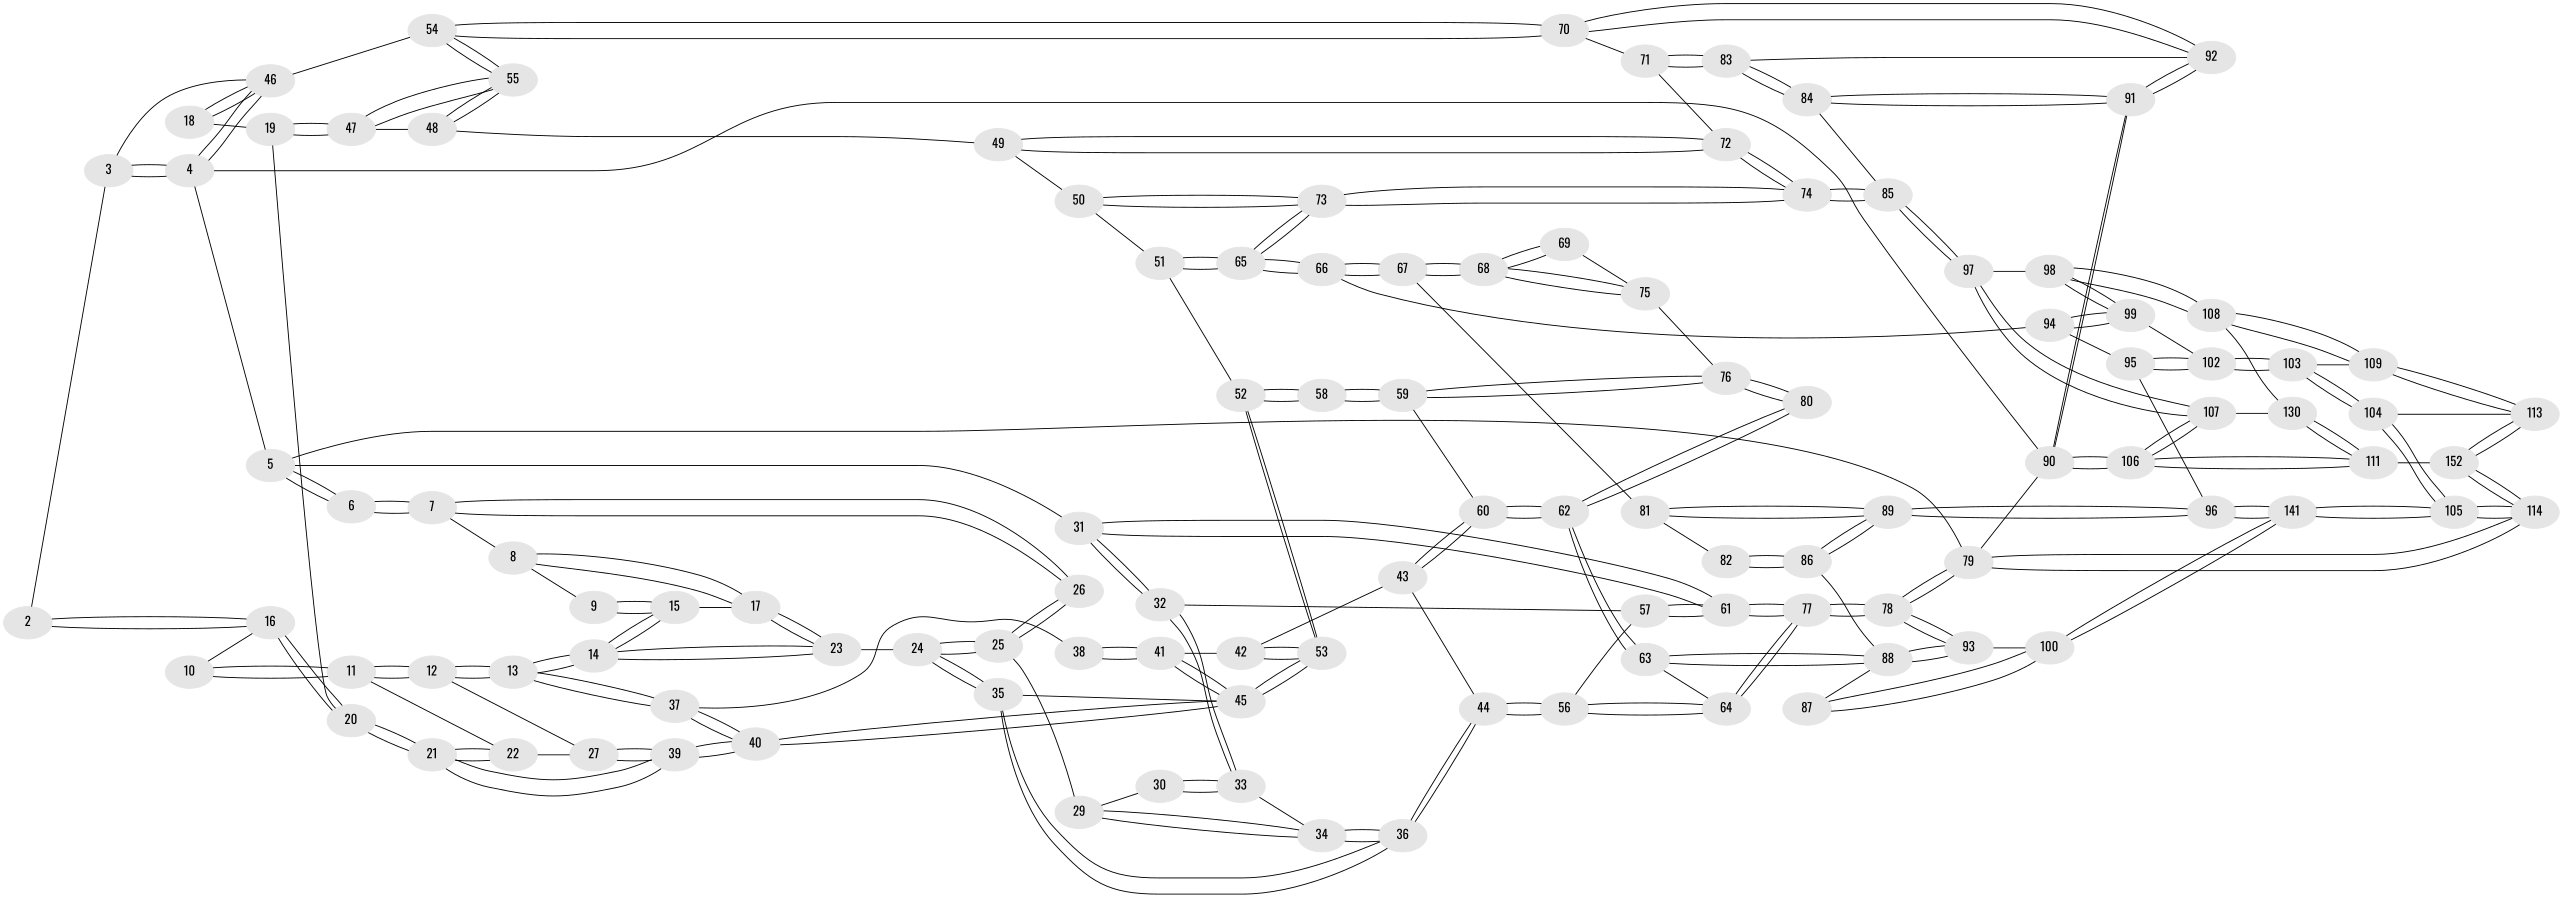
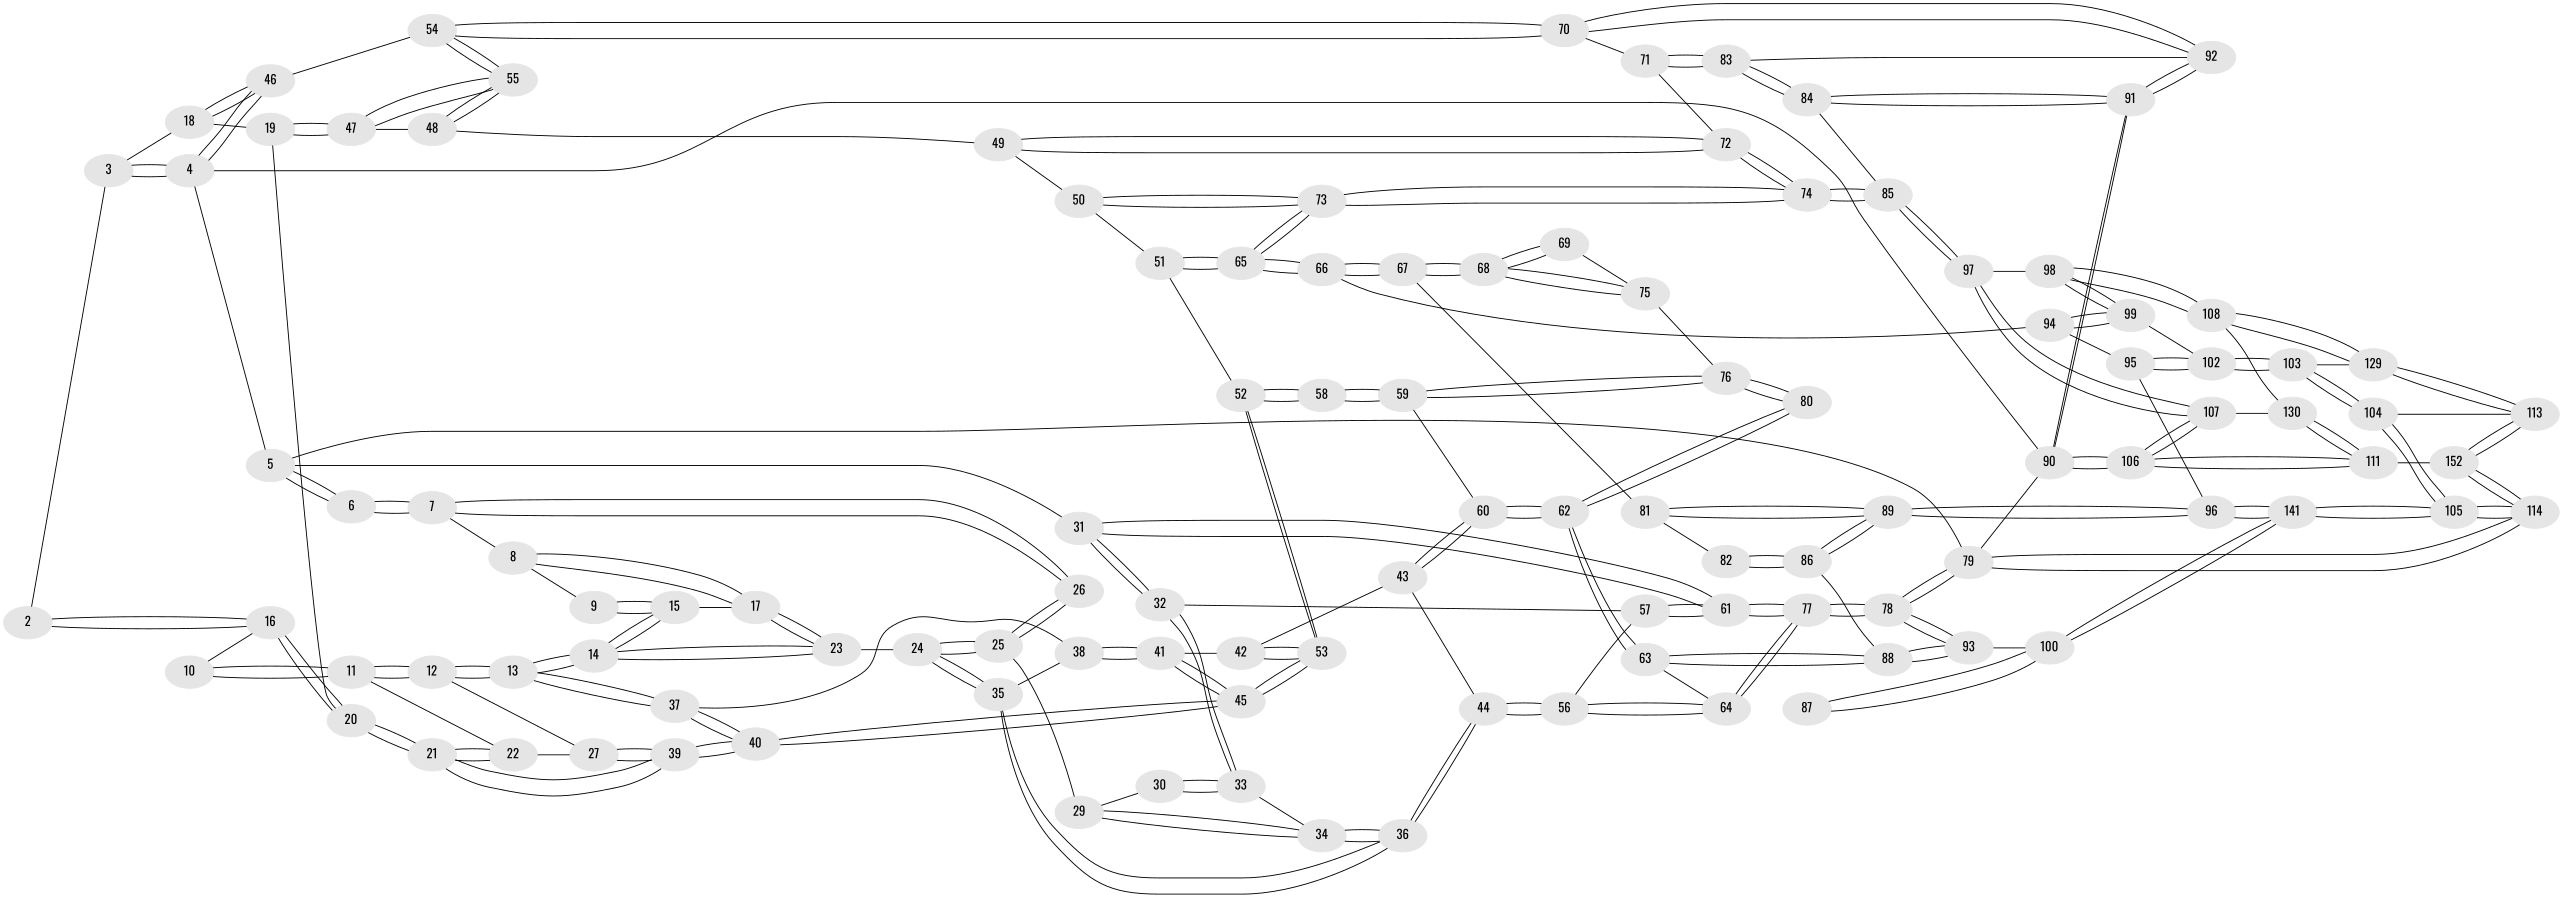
  graph {
    fontname=Oswald
    rankdir=LR
    node [color=gray90 fontname=Oswald style=filled]
    edge [fontname=Oswald]
    2
    3
    16
    10
    11
    4
    18
    20
    5
    46
    90
    19
    6
    31
    79
    54
    91
    106
    7
    32
    61
    114
    8
    26
    9
    17
    15
    23
    12
    22
    13
    27
    14
    37
    39
    38
    40
    24
    21
    47
    48
    55
    25
    35
    29
    36
    30
    34
    33
    57
    77
    44
    41
    56
    45
    42
    53
    43
    60
    62
    64
    70
    49
    50
    72
    51
    73
    74
    52
    65
    58
    66
    59
    71
    92
    76
    69
    75
    80
    63
    78
    88
    93
    67
    94
    68
    81
    95
    99
    82
    89
    83
    84
    85
    97
    100
    86
    96
    98
    107
    87
    n102 [label=141]
    111
    102
    103
    105
    108
    n108 [label=130]
-   109
+   109 [label=129]
    104
    113
    n112 [label=152]
    2 -- 3
    2 -- 16
    2 -- 16
    3 -- 4
    3 -- 4
-   3 -- 46
+   3 -- 18
    16 -- 20
    16 -- 20
    10 -- 16
    10 -- 11
    10 -- 11
    11 -- 12
    11 -- 12
    11 -- 22
    4 -- 5
    4 -- 46
    4 -- 46
    4 -- 90
    18 -- 46
    18 -- 46
    18 -- 19
    20 -- 21
    20 -- 21
    5 -- 6
    5 -- 6
    5 -- 31
    5 -- 79
    46 -- 54
    90 -- 91
    90 -- 91
    90 -- 106
    90 -- 106
    19 -- 20
    19 -- 47
    19 -- 47
    6 -- 7
    6 -- 7
    31 -- 32
    31 -- 32
    31 -- 61
    31 -- 61
    79 -- 90
    79 -- 114
    79 -- 114
    54 -- 55
    54 -- 55
    54 -- 70
    54 -- 70
    91 -- 92
    91 -- 92
    106 -- 107
    106 -- 107
    106 -- 111
    106 -- 111
    7 -- 8
    7 -- 26
    7 -- 26
    32 -- 33
    32 -- 33
    32 -- 57
    61 -- 77
    61 -- 77
    8 -- 9
    8 -- 17
    8 -- 17
    9 -- 15
    9 -- 15
    17 -- 23
    17 -- 23
    15 -- 17
    23 -- 24
    12 -- 13
    12 -- 13
    12 -- 27
    22 -- 27
    13 -- 14
    13 -- 14
    13 -- 37
    13 -- 37
    27 -- 39
    27 -- 39
    14 -- 15
    14 -- 15
    14 -- 23
    14 -- 23
    37 -- 38
    37 -- 40
    37 -- 40
    39 -- 40
    39 -- 40
    38 -- 41
    38 -- 41
    40 -- 45
    40 -- 45
    24 -- 25
    24 -- 25
    24 -- 35
    24 -- 35
    21 -- 22
    21 -- 22
    21 -- 39
    21 -- 39
    47 -- 48
    47 -- 55
    47 -- 55
    48 -- 55
    48 -- 55
    48 -- 49
    25 -- 26
    25 -- 26
    25 -- 29
-   35 -- 45
+   35 -- 38
    35 -- 36
    35 -- 36
    29 -- 30
    29 -- 34
    29 -- 34
    36 -- 44
    36 -- 44
    30 -- 33
    30 -- 33
    34 -- 36
    34 -- 36
    33 -- 34
    57 -- 61
    57 -- 61
    77 -- 78
    77 -- 78
    44 -- 56
    44 -- 56
    41 -- 45
    41 -- 45
    41 -- 42
    56 -- 57
    56 -- 64
    56 -- 64
    45 -- 53
    45 -- 53
    42 -- 53
    42 -- 53
    42 -- 43
    43 -- 44
    43 -- 60
    43 -- 60
    60 -- 62
    60 -- 62
    62 -- 80
    62 -- 80
    62 -- 63
    62 -- 63
    64 -- 77
    64 -- 77
    70 -- 71
    70 -- 92
    70 -- 92
    49 -- 50
    49 -- 72
    49 -- 72
    50 -- 51
    50 -- 73
    50 -- 73
    72 -- 74
    72 -- 74
    51 -- 52
    51 -- 65
    51 -- 65
    73 -- 74
    73 -- 74
    74 -- 85
    74 -- 85
    52 -- 53
    52 -- 53
    52 -- 58
    52 -- 58
    65 -- 73
    65 -- 73
    65 -- 66
    65 -- 66
    58 -- 59
    58 -- 59
    66 -- 67
    66 -- 67
    66 -- 94
    59 -- 60
    59 -- 76
    59 -- 76
    71 -- 72
    71 -- 83
    71 -- 83
    76 -- 80
    76 -- 80
    69 -- 75
    75 -- 76
    63 -- 64
    63 -- 88
    63 -- 88
    78 -- 79
    78 -- 79
    78 -- 93
    78 -- 93
    88 -- 93
    88 -- 93
    93 -- 100
    67 -- 68
    67 -- 68
    67 -- 81
    94 -- 95
    94 -- 99
    94 -- 99
    68 -- 69
    68 -- 69
    68 -- 75
    68 -- 75
    81 -- 82
    81 -- 89
    81 -- 89
    95 -- 96
    95 -- 102
    95 -- 102
    99 -- 102
    82 -- 86
    82 -- 86
    89 -- 96
    89 -- 96
    83 -- 92
    83 -- 84
    83 -- 84
    84 -- 91
    84 -- 91
    84 -- 85
    85 -- 97
    85 -- 97
    97 -- 98
    97 -- 107
    97 -- 107
    100 -- n102
    100 -- n102
    86 -- 88
    86 -- 89
    86 -- 89
    96 -- n102
    96 -- n102
    98 -- 99
    98 -- 99
    98 -- 108
    98 -- 108
    107 -- n108
-   87 -- 88
    87 -- 100
    87 -- 100
    n102 -- 105
    n102 -- 105
    111 -- n112
    102 -- 103
    102 -- 103
    103 -- 109
    103 -- 104
    103 -- 104
    105 -- 114
    105 -- 114
    108 -- n108
    108 -- 109
    108 -- 109
    n108 -- 111
    n108 -- 111
    109 -- 113
    109 -- 113
    104 -- 105
    104 -- 105
    104 -- 113
    n112 -- 114
    n112 -- 114
    n112 -- 113
    n112 -- 113
  }
